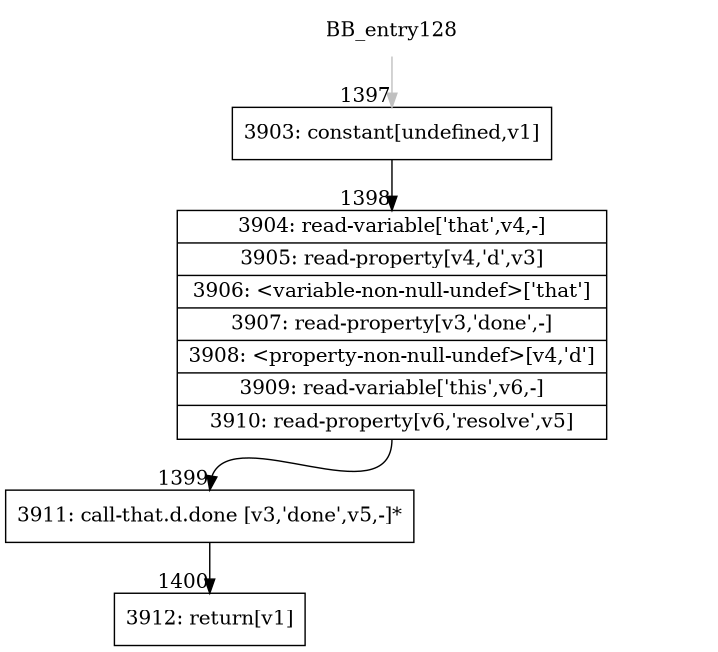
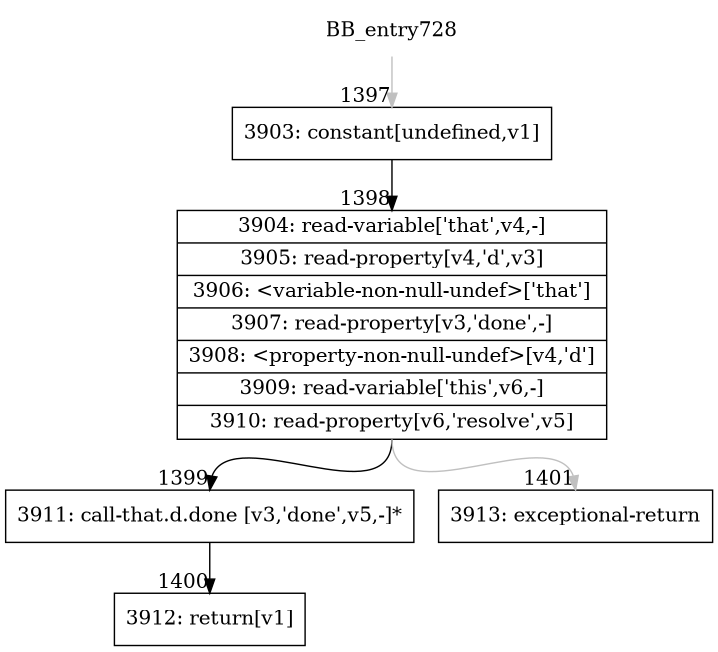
  digraph {
    rankdir=TD
    node [shape=record]
    edge [headport=n tailport=s]
-   BB_entry128 [shape=none]
+   BB_entry128 [shape=none label=BB_entry728]
    n2 [label="{3903: constant[undefined,v1]}"]
    n3 [label="{3904: read-variable['that',v4,-]|3905: read-property[v4,'d',v3]|3906: \<variable-non-null-undef\>['that']|3907: read-property[v3,'done',-]|3908: \<property-non-null-undef\>[v4,'d']|3909: read-variable['this',v6,-]|3910: read-property[v6,'resolve',v5]}"]
    n4 [label="{3911: call-that.d.done [v3,'done',v5,-]*}"]
+   n5 [label="{3913: exceptional-return}"]
    n6 [label="{3912: return[v1]}"]
    BB_entry128 -> n2 [color=gray headlabel="    1397"]
    n2 -> n3 [headlabel="      1398"]
    n3 -> n4 [headlabel="      1399"]
+   n3 -> n5 [color=gray headlabel="      1401"]
    n4 -> n6 [headlabel="      1400"]
  }
